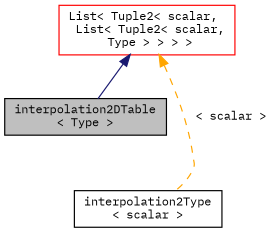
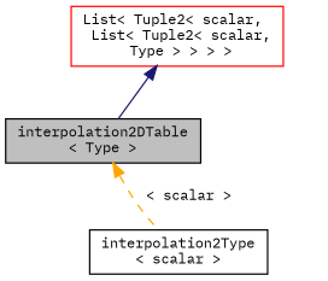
  digraph {
    fontname="IBM Plex Mono"
    node [color=black fontname="IBM Plex Mono" fontsize=10 shape=record]
    edge [dir=back fontname="IBM Plex Mono" fontsize=10 labelfontname=Helvetica labelfontsize=10]
    n1 [fillcolor=grey75 fontcolor=black height=0.2 label="interpolation2DTable\l\< Type \>" style=filled width=0.4]
    n2 [height=0.2 label="interpolation2Type\l\< scalar \>" width=0.4]
    n3 [color=red height=0.2 label="List\< Tuple2\< scalar,\l List\< Tuple2\< scalar,\l Type \> \> \> \>" width=0.4]
-   n3 -> n2 [color=orange label=" \< scalar \>" style=dashed]
+   n1 -> n2 [color=orange label=" \< scalar \>" style=dashed]
    n3 -> n1 [color=midnightblue style=solid]
  }
